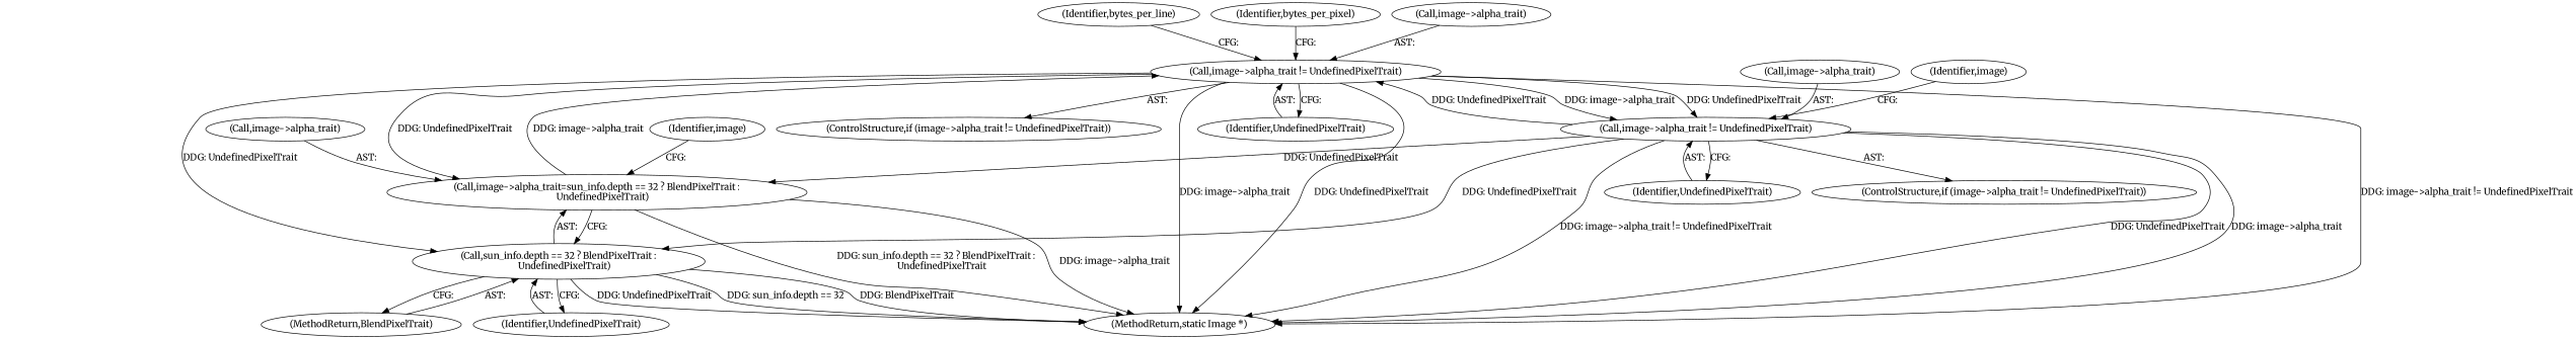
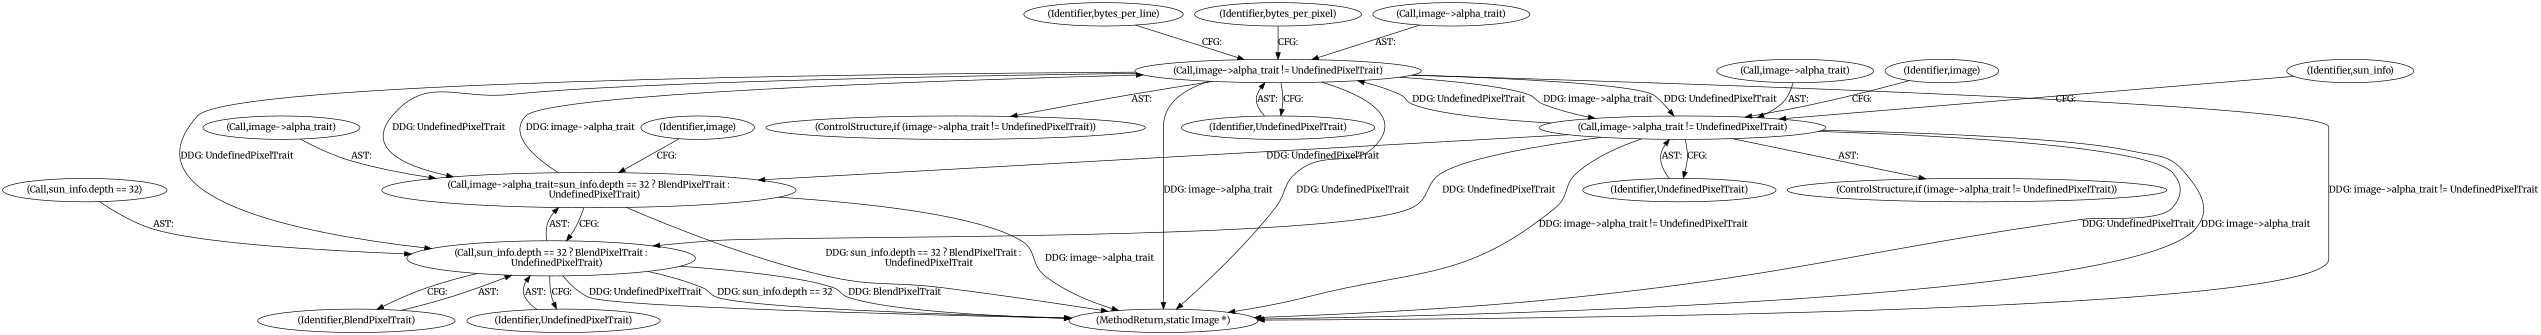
  digraph {
    fontname=Merriweather
    node [fontname=Merriweather]
    edge [fontname=Merriweather]
    n1 [label="(Call,image->alpha_trait != UndefinedPixelTrait)"]
    n2 [label="(Call,image->alpha_trait=sun_info.depth == 32 ? BlendPixelTrait :\n      UndefinedPixelTrait)"]
    n3 [label="(Call,image->alpha_trait != UndefinedPixelTrait)"]
    n4 [label="(Call,sun_info.depth == 32 ? BlendPixelTrait :\n      UndefinedPixelTrait)"]
    n5 [label="(Identifier,UndefinedPixelTrait)"]
    n6 [label="(MethodReturn,static Image *)"]
    n7 [label="(ControlStructure,if (image->alpha_trait != UndefinedPixelTrait))"]
    n8 [label="(Identifier,UndefinedPixelTrait)"]
    n9 [label="(ControlStructure,if (image->alpha_trait != UndefinedPixelTrait))"]
    n10 [label="(Identifier,UndefinedPixelTrait)"]
-   n11 [label="(MethodReturn,BlendPixelTrait)"]
+   n11 [label="(Identifier,BlendPixelTrait)"]
    n12 [label="(Identifier,bytes_per_line)"]
    n13 [label="(Identifier,bytes_per_pixel)"]
+   n14 [label="(Call,sun_info.depth == 32)"]
    n15 [label="(Call,image->alpha_trait)"]
    n16 [label="(Identifier,image)"]
    n17 [label="(Call,image->alpha_trait)"]
    n18 [label="(Identifier,image)"]
+   n19 [label="(Identifier,sun_info)"]
    n20 [label="(Call,image->alpha_trait)"]
    n1 -> n2 [label="DDG: UndefinedPixelTrait"]
    n1 -> n3 [label="DDG: image->alpha_trait"]
    n1 -> n3 [label="DDG: UndefinedPixelTrait"]
    n1 -> n4 [label="DDG: UndefinedPixelTrait"]
    n1 -> n5 [label="CFG: "]
    n1 -> n6 [label="DDG: image->alpha_trait"]
    n1 -> n6 [label="DDG: UndefinedPixelTrait"]
    n1 -> n6 [label="DDG: image->alpha_trait != UndefinedPixelTrait"]
    n1 -> n7 [label="AST: "]
    n2 -> n1 [label="DDG: image->alpha_trait"]
    n2 -> n4 [label="CFG: "]
    n2 -> n6 [label="DDG: sun_info.depth == 32 ? BlendPixelTrait :\n      UndefinedPixelTrait"]
    n2 -> n6 [label="DDG: image->alpha_trait"]
    n3 -> n1 [label="DDG: UndefinedPixelTrait"]
    n3 -> n2 [label="DDG: UndefinedPixelTrait"]
    n3 -> n4 [label="DDG: UndefinedPixelTrait"]
    n3 -> n6 [label="DDG: UndefinedPixelTrait"]
    n3 -> n6 [label="DDG: image->alpha_trait"]
    n3 -> n6 [label="DDG: image->alpha_trait != UndefinedPixelTrait"]
    n3 -> n8 [label="CFG: "]
    n3 -> n9 [label="AST: "]
    n4 -> n2 [label="AST: "]
    n4 -> n6 [label="DDG: UndefinedPixelTrait"]
    n4 -> n6 [label="DDG: sun_info.depth == 32"]
    n4 -> n6 [label="DDG: BlendPixelTrait"]
    n4 -> n10 [label="CFG: "]
    n4 -> n11 [label="CFG: "]
    n5 -> n1 [label="AST: "]
    n8 -> n3 [label="AST: "]
    n10 -> n4 [label="AST: "]
    n11 -> n4 [label="AST: "]
    n12 -> n1 [label="CFG: "]
    n13 -> n1 [label="CFG: "]
+   n14 -> n4 [label="AST: "]
    n15 -> n2 [label="AST: "]
    n16 -> n2 [label="CFG: "]
    n17 -> n3 [label="AST: "]
    n18 -> n3 [label="CFG: "]
+   n19 -> n3 [label="CFG: "]
    n20 -> n1 [label="AST: "]
  }
